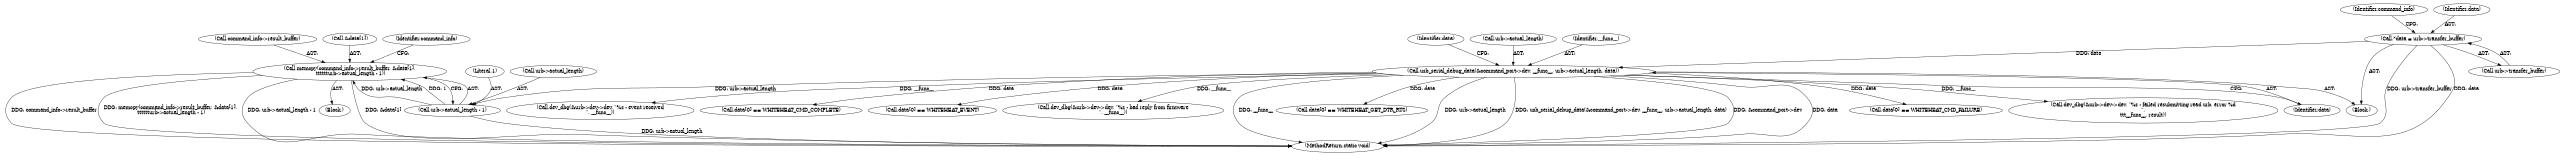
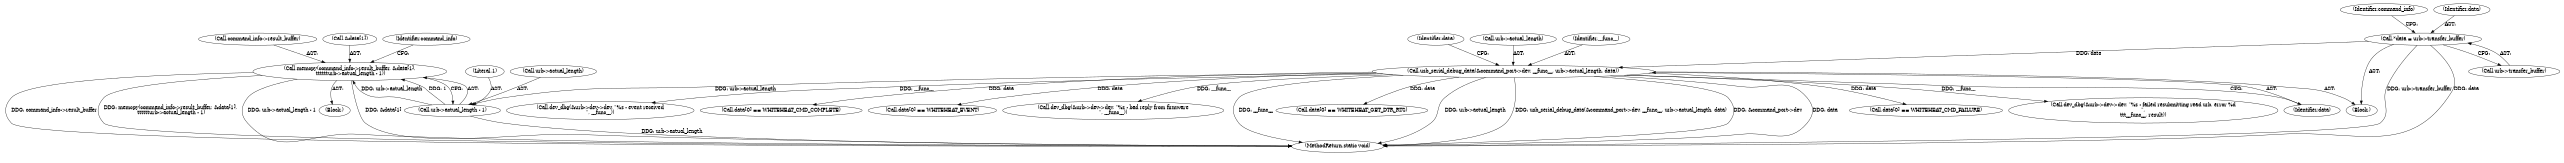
  digraph {
    n1 [label="(Call,memcpy(command_info->result_buffer, &data[1],\n \t\t\t\t\t\turb->actual_length - 1))"]
    n2 [label="(Call,urb->actual_length - 1)"]
    n3 [label="(Block,)"]
    n4 [label="(MethodReturn,static void)"]
    n5 [label="(Literal,1)"]
    n6 [label="(Call,usb_serial_debug_data(&command_port->dev, __func__, urb->actual_length, data))"]
    n7 [label="(Call,data[0] == WHITEHEAT_CMD_FAILURE)"]
    n8 [label="(Call,dev_dbg(&urb->dev->dev, \"%s - failed resubmitting read urb, error %d\n\",\n\t\t\t__func__, result))"]
    n9 [label="(Identifier,data)"]
    n10 [label="(Call,dev_dbg(&urb->dev->dev, \"%s - event received\n\", __func__))"]
    n11 [label="(Call,data[0] == WHITEHEAT_CMD_COMPLETE)"]
    n12 [label="(Call,data[0] == WHITEHEAT_EVENT)"]
    n13 [label="(Call,dev_dbg(&urb->dev->dev, \"%s - bad reply from firmware\n\", __func__))"]
    n14 [label="(Block,)"]
    n15 [label="(Call,data[0] == WHITEHEAT_GET_DTR_RTS)"]
    n16 [label="(Call,*data = urb->transfer_buffer)"]
    n17 [label="(Call,urb->transfer_buffer)"]
    n18 [label="(Call,urb->actual_length)"]
    n19 [label="(Identifier,data)"]
    n20 [label="(Identifier,command_info)"]
    n21 [label="(Call,urb->actual_length)"]
    n22 [label="(Call,command_info->result_buffer)"]
    n23 [label="(Call,&data[1])"]
    n24 [label="(Identifier,__func__)"]
    n25 [label="(Identifier,command_info)"]
    n26 [label="(Identifier,data)"]
    n1 -> n2 [label="CFG: "]
    n1 -> n3 [label="AST: "]
    n1 -> n4 [label="DDG: memcpy(command_info->result_buffer, &data[1],\n \t\t\t\t\t\turb->actual_length - 1)"]
    n1 -> n4 [label="DDG: urb->actual_length - 1"]
    n1 -> n4 [label="DDG: &data[1]"]
    n1 -> n4 [label="DDG: command_info->result_buffer"]
    n2 -> n1 [label="AST: "]
    n2 -> n1 [label="DDG: urb->actual_length"]
    n2 -> n1 [label="DDG: 1"]
    n2 -> n4 [label="DDG: urb->actual_length"]
    n5 -> n2 [label="AST: "]
    n6 -> n2 [label="DDG: urb->actual_length"]
    n6 -> n4 [label="DDG: data"]
    n6 -> n4 [label="DDG: __func__"]
    n6 -> n4 [label="DDG: urb->actual_length"]
    n6 -> n4 [label="DDG: usb_serial_debug_data(&command_port->dev, __func__, urb->actual_length, data)"]
    n6 -> n4 [label="DDG: &command_port->dev"]
    n6 -> n7 [label="DDG: data"]
    n6 -> n8 [label="DDG: __func__"]
    n6 -> n9 [label="CFG: "]
    n6 -> n10 [label="DDG: __func__"]
    n6 -> n11 [label="DDG: data"]
    n6 -> n12 [label="DDG: data"]
    n6 -> n13 [label="DDG: __func__"]
    n6 -> n14 [label="AST: "]
    n6 -> n15 [label="DDG: data"]
    n9 -> n6 [label="AST: "]
    n16 -> n4 [label="DDG: urb->transfer_buffer"]
    n16 -> n4 [label="DDG: data"]
    n16 -> n6 [label="DDG: data"]
    n16 -> n14 [label="AST: "]
-   n16 -> n17 [label="AST: "]
+   n16 -> n17 [label="CFG: "]
    n17 -> n16 [label="AST: "]
    n18 -> n2 [label="AST: "]
    n19 -> n6 [label="CFG: "]
    n20 -> n16 [label="CFG: "]
    n21 -> n6 [label="AST: "]
    n22 -> n1 [label="AST: "]
    n23 -> n1 [label="AST: "]
    n24 -> n6 [label="AST: "]
    n25 -> n1 [label="CFG: "]
    n26 -> n16 [label="AST: "]
  }
